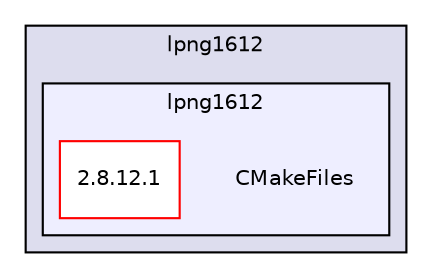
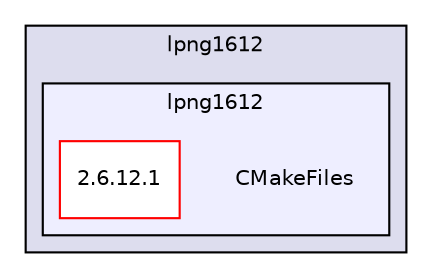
  digraph {
    compound=true
    node [fontname=Helvetica fontsize=10]
    n1 [label=CMakeFiles shape=plaintext]
-   n2 [color=red fillcolor=white label="2.8.12.1" shape=box style=filled]
+   n2 [color=red fillcolor=white label="2.6.12.1" shape=box style=filled]
    subgraph cluster_1 {
      bgcolor="#ddddee"
      fontname=Helvetica
      fontsize=10
      label=lpng1612
      pencolor=black
      subgraph cluster_2 {
        bgcolor="#eeeeff"
        fontname=Helvetica
        fontsize=10
        pencolor=black
        n1
        n2
      }
    }
  }
